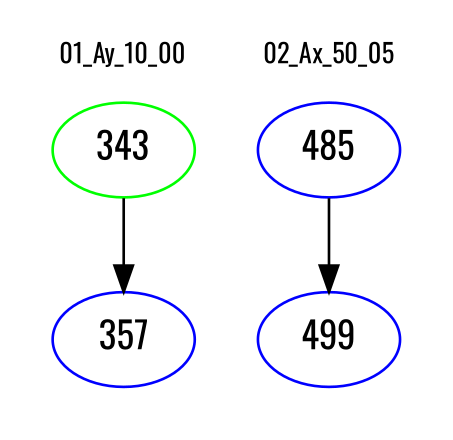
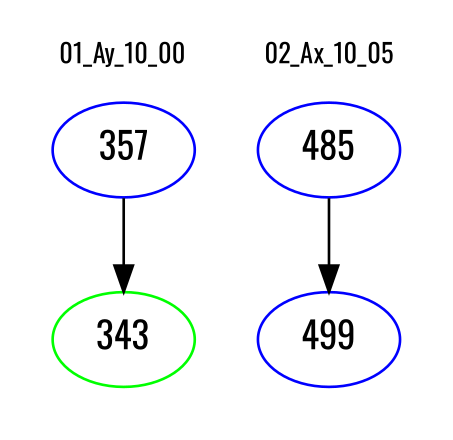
  digraph {
    fontname=Oswald
    node [color=blue fontname=Oswald]
    edge [color=black fontname=Oswald]
    n1 [label=357]
    n2 [color=green label=343]
    n3 [label=485]
    n4 [label=499]
    subgraph cluster_1 {
      color=white
      fontsize=10
      label="01_Ay_10_00"
      n1
      n2
    }
    subgraph cluster_2 {
      color=white
      fontsize=10
-     label="02_Ax_50_05"
+     label="02_Ax_10_05"
      n3
      n4
    }
-   n2 -> n1
+   n1 -> n2
    n3 -> n4
  }
